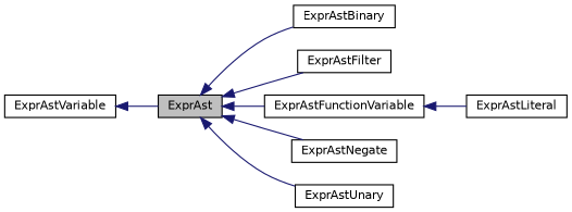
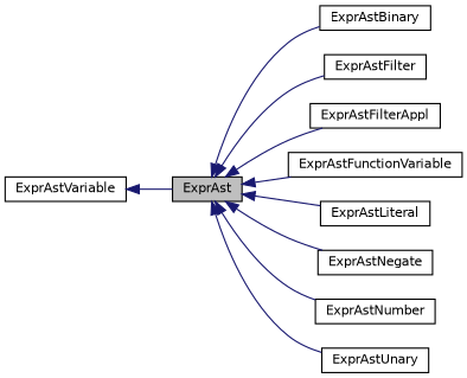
  digraph {
    rankdir=LR
    node [color=black fillcolor=white fontname=Helvetica fontsize=10 shape=record style=filled]
    edge [color=midnightblue dir=back fontname=Helvetica fontsize=10 labelfontname=Helvetica labelfontsize=10 style=solid]
    n1 [fillcolor=grey75 fontcolor=black height=0.2 label=ExprAst width=0.4]
    n2 [height=0.2 label=ExprAstBinary width=0.4]
    n3 [height=0.2 label=ExprAstFilter width=0.4]
+   n4 [height=0.2 label=ExprAstFilterAppl width=0.4]
    n5 [height=0.2 label=ExprAstFunctionVariable width=0.4]
    n6 [height=0.2 label=ExprAstLiteral width=0.4]
    n7 [height=0.2 label=ExprAstNegate width=0.4]
+   n8 [height=0.2 label=ExprAstNumber width=0.4]
    n9 [height=0.2 label=ExprAstUnary width=0.4]
    n10 [height=0.2 label=ExprAstVariable width=0.4]
    n1 -> n2
    n1 -> n3
+   n1 -> n4
    n1 -> n5
-   n5 -> n6
+   n1 -> n6
    n1 -> n7
+   n1 -> n8
    n1 -> n9
    n10 -> n1
  }
